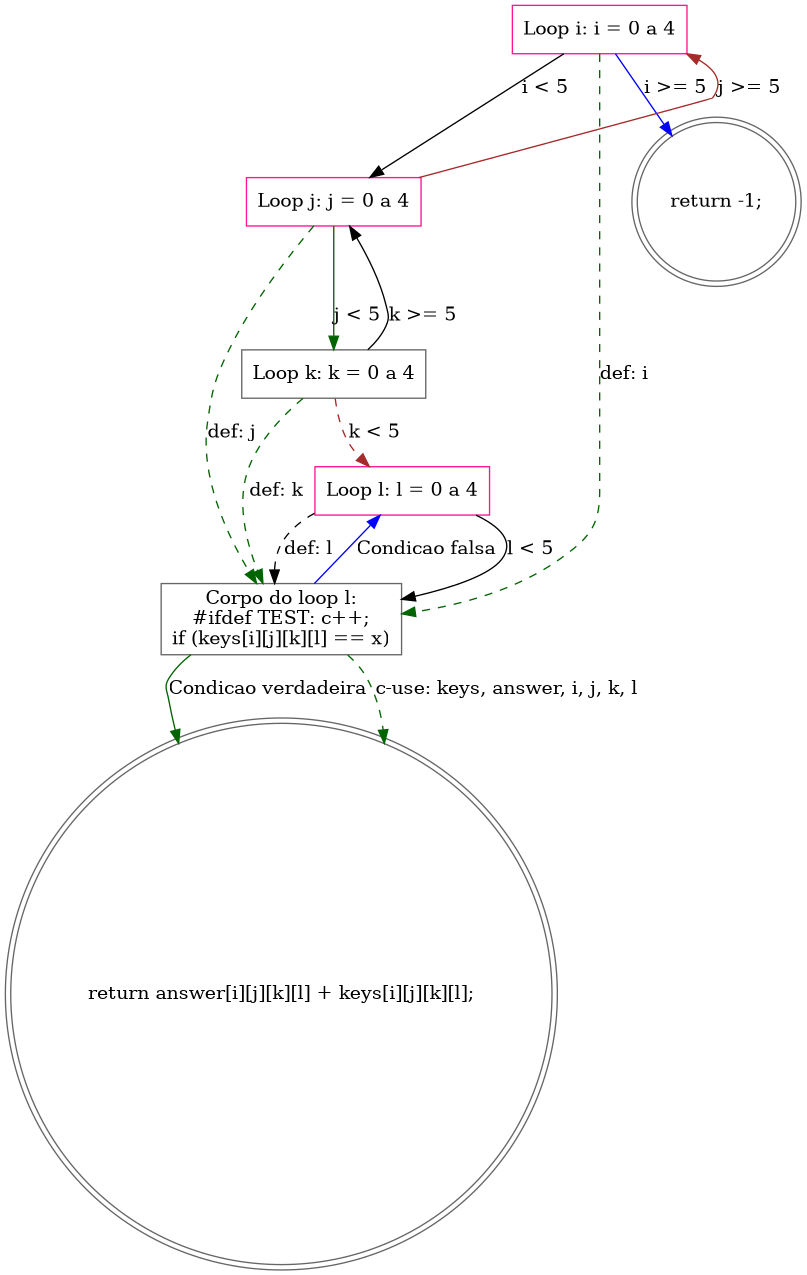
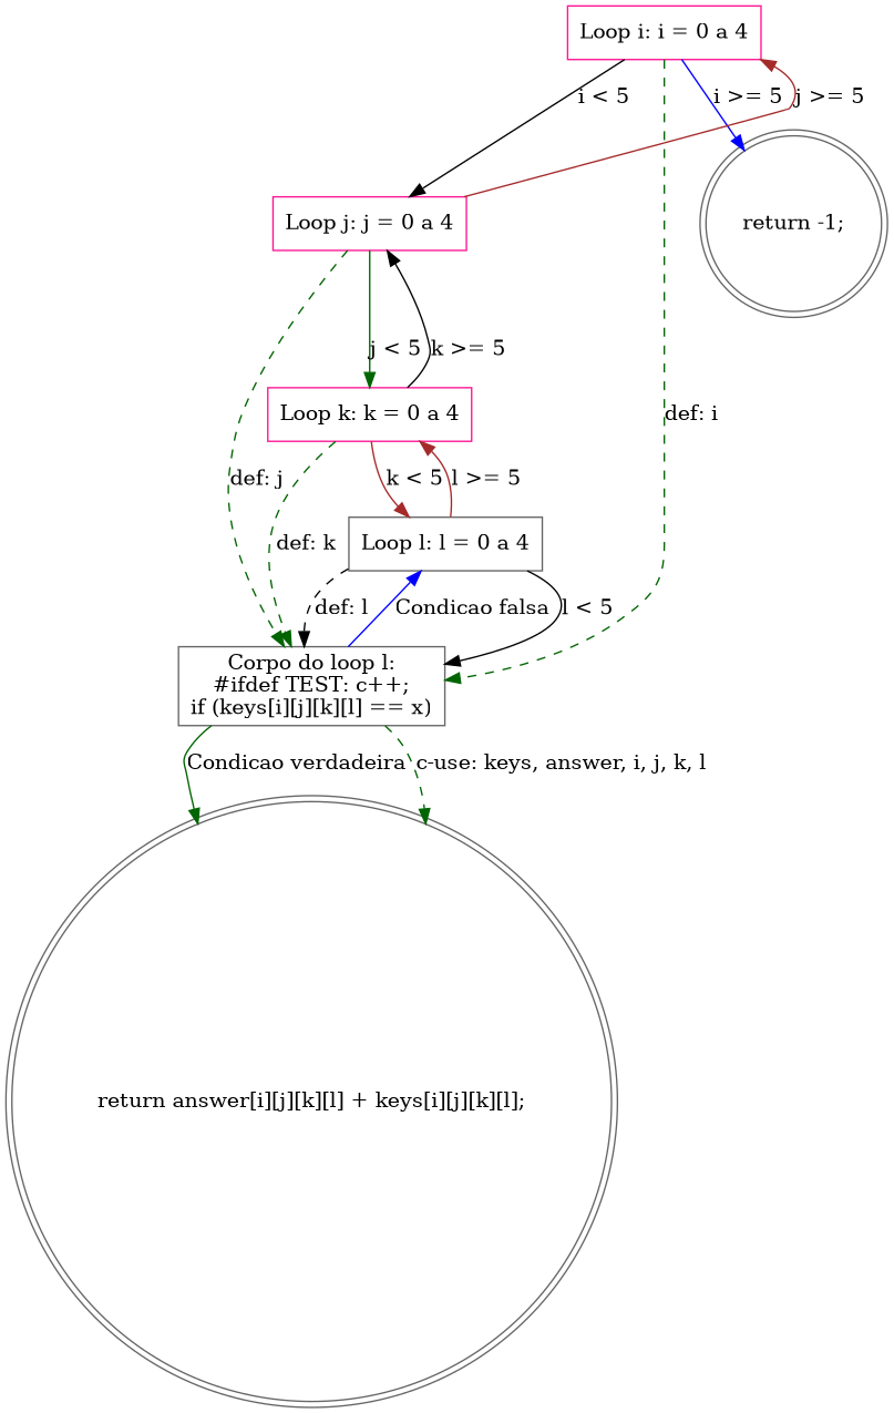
  digraph {
    rankdir=TB
    node [color=deeppink shape=rectangle]
    edge [color=darkgreen]
    n1 [label="Loop i: i = 0 a 4"]
    n2 [label="Loop j: j = 0 a 4"]
    n3 [color=gray40 label="Corpo do loop l:\n#ifdef TEST: c++;\nif (keys[i][j][k][l] == x)"]
    n4 [color=gray40 label="return -1;" shape=doublecircle]
-   n5 [color=gray40 label="Loop k: k = 0 a 4"]
-   n6 [label="Loop l: l = 0 a 4"]
+   n5 [label="Loop k: k = 0 a 4"]
+   n6 [color=gray40 label="Loop l: l = 0 a 4"]
    n7 [color=gray40 label="return answer[i][j][k][l] + keys[i][j][k][l];" shape=doublecircle]
    n1 -> n2 [color=black label="i < 5"]
    n1 -> n3 [label="def: i" style=dashed]
    n1 -> n4 [color=blue label="i >= 5"]
    n2 -> n1 [color=brown constraint=false label="j >= 5"]
    n2 -> n3 [label="def: j" style=dashed]
    n2 -> n5 [label="j < 5"]
    n3 -> n6 [color=blue constraint=false label="Condicao falsa"]
    n3 -> n7 [label="Condicao verdadeira"]
    n3 -> n7 [label="c-use: keys, answer, i, j, k, l" style=dashed]
    n5 -> n2 [color=black constraint=false label="k >= 5"]
    n5 -> n3 [label="def: k" style=dashed]
-   n5 -> n6 [color=brown label="k < 5" style=dashed]
+   n5 -> n6 [color=brown label="k < 5"]
    n6 -> n3 [color=black label="l < 5"]
    n6 -> n3 [color=black label="def: l" style=dashed]
+   n6 -> n5 [color=brown constraint=false label="l >= 5"]
  }
